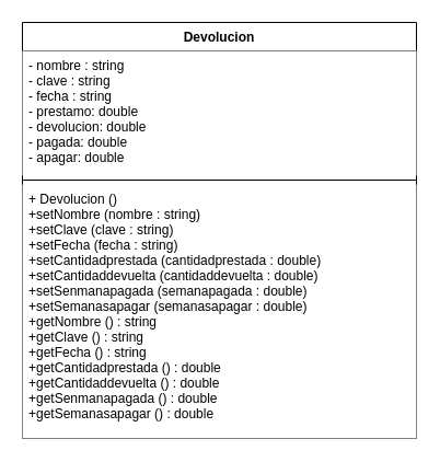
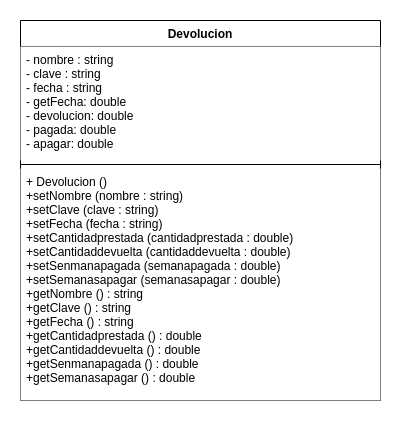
  <mxCell id="0" />
  <mxCell id="1" parent="0" />
  <mxCell id="2" value="Devolucion" style="swimlane;fontStyle=1;align=center;verticalAlign=top;childLayout=stackLayout;horizontal=1;startSize=26;horizontalStack=0;resizeParent=1;resizeParentMax=0;resizeLast=0;collapsible=1;marginBottom=0;fillColor=default;" parent="1" vertex="1"><mxGeometry x="20" y="20" width="360" height="380" as="geometry" /></mxCell>
- <mxCell id="3" value="- nombre : string&#10;- clave : string&#10;- fecha : string&#10;- prestamo: double&#10;- devolucion: double&#10;- pagada: double&#10;- apagar: double&#10;" style="text;strokeColor=none;fillColor=default;align=left;verticalAlign=top;spacingLeft=4;spacingRight=4;overflow=hidden;rotatable=0;points=[[0,0.5],[1,0.5]];portConstraint=eastwest;" parent="2" vertex="1"><mxGeometry y="26" width="360" height="114" as="geometry" /></mxCell>
+ <mxCell id="3" value="- nombre : string&#10;- clave : string&#10;- fecha : string&#10;- getFecha: double&#10;- devolucion: double&#10;- pagada: double&#10;- apagar: double&#10;" style="text;strokeColor=none;fillColor=default;align=left;verticalAlign=top;spacingLeft=4;spacingRight=4;overflow=hidden;rotatable=0;points=[[0,0.5],[1,0.5]];portConstraint=eastwest;" parent="2" vertex="1"><mxGeometry y="26" width="360" height="114" as="geometry" /></mxCell>
  <mxCell id="4" value="" style="line;strokeWidth=1;fillColor=default;align=left;verticalAlign=middle;spacingTop=-1;spacingLeft=3;spacingRight=3;rotatable=0;labelPosition=right;points=[];portConstraint=eastwest;strokeColor=inherit;" parent="2" vertex="1"><mxGeometry y="140" width="360" height="8" as="geometry" /></mxCell>
  <mxCell id="5" value="+ Devolucion ()&#10;+setNombre (nombre : string)&#10;+setClave (clave : string)&#10;+setFecha (fecha : string)&#10;+setCantidadprestada (cantidadprestada : double)&#10;+setCantidaddevuelta (cantidaddevuelta : double)&#10;+setSenmanapagada (semanapagada : double)&#10;+setSemanasapagar (semanasapagar : double)&#10;+getNombre () : string&#10;+getClave () : string&#10;+getFecha () : string&#10;+getCantidadprestada () : double&#10;+getCantidaddevuelta () : double&#10;+getSenmanapagada () : double&#10;+getSemanasapagar () : double" style="text;strokeColor=none;fillColor=default;align=left;verticalAlign=top;spacingLeft=4;spacingRight=4;overflow=hidden;rotatable=0;points=[[0,0.5],[1,0.5]];portConstraint=eastwest;" parent="2" vertex="1"><mxGeometry y="148" width="360" height="232" as="geometry" /></mxCell>
